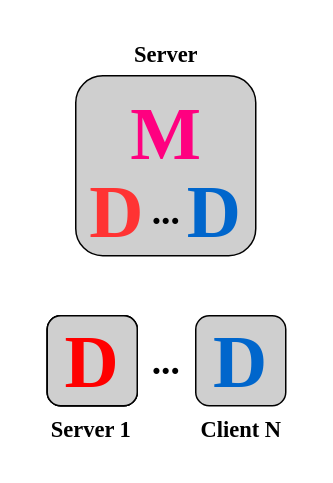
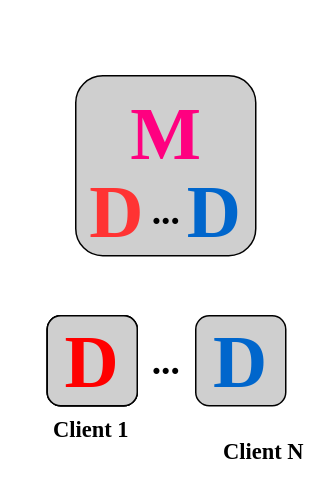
  <mxCell id="0" />
  <mxCell id="1" parent="0" />
  <mxCell id="2" value="&#10;&lt;span&gt;&lt;/span&gt;&#10;&#10;" style="rounded=1;whiteSpace=wrap;html=1;fillColor=#CFCFCF;" vertex="1" parent="1"><mxGeometry x="50" y="50" width="120" height="120" as="geometry" /></mxCell>
  <mxCell id="3" value="&lt;font face=&quot;CMU Sans Serif&quot; style=&quot;font-size: 50px;&quot;&gt;&lt;b style=&quot;font-size: 50px;&quot;&gt;M&lt;/b&gt;&lt;/font&gt;" style="text;strokeColor=none;align=center;fillColor=none;html=1;verticalAlign=middle;whiteSpace=wrap;rounded=0;strokeWidth=2;fontSize=50;fontColor=#FF0080;fontFamily=Verdana;" vertex="1" parent="1"><mxGeometry x="77.5" y="57.5" width="65" height="60" as="geometry" /></mxCell>
  <mxCell id="4" value="" style="group" vertex="1" connectable="0" parent="1"><mxGeometry x="130" y="210" width="60" height="60" as="geometry" /></mxCell>
  <mxCell id="5" value="" style="rounded=1;whiteSpace=wrap;html=1;fillColor=#CFCFCF;" vertex="1" parent="4"><mxGeometry width="60" height="60" as="geometry" /></mxCell>
  <mxCell id="6" value="&lt;font face=&quot;CMU Sans Serif&quot; color=&quot;#0066cc&quot; style=&quot;font-size: 50px;&quot;&gt;&lt;b style=&quot;font-size: 50px;&quot;&gt;D&lt;/b&gt;&lt;/font&gt;" style="text;strokeColor=none;align=center;fillColor=none;html=1;verticalAlign=middle;whiteSpace=wrap;rounded=0;strokeWidth=2;fontSize=50;fontColor=#CC0000;fontFamily=Verdana;" vertex="1" parent="4"><mxGeometry width="60" height="60" as="geometry" /></mxCell>
- <mxCell id="7" value="&lt;b style=&quot;font-size: 15px;&quot;&gt;&lt;font face=&quot;CMU Sans Serif&quot;&gt;Server 1&lt;/font&gt;&lt;/b&gt;" style="text;html=1;align=center;verticalAlign=middle;resizable=0;points=[];autosize=1;strokeColor=none;fillColor=none;fontSize=15;" vertex="1" parent="1"><mxGeometry x="20" y="270" width="80" height="30" as="geometry" /></mxCell>
- <mxCell id="8" value="&lt;b style=&quot;font-size: 15px;&quot;&gt;&lt;font face=&quot;CMU Sans Serif&quot;&gt;Client N&lt;/font&gt;&lt;/b&gt;" style="text;html=1;align=center;verticalAlign=middle;resizable=0;points=[];autosize=1;strokeColor=none;fillColor=none;fontSize=15;" vertex="1" parent="1"><mxGeometry x="120" y="270" width="80" height="30" as="geometry" /></mxCell>
+ <mxCell id="7" value="&lt;b style=&quot;font-size: 15px;&quot;&gt;&lt;font face=&quot;CMU Sans Serif&quot;&gt;Client 1&lt;/font&gt;&lt;/b&gt;" style="text;html=1;align=center;verticalAlign=middle;resizable=0;points=[];autosize=1;strokeColor=none;fillColor=none;fontSize=15;" vertex="1" parent="1"><mxGeometry x="20" y="270" width="80" height="30" as="geometry" /></mxCell>
+ <mxCell id="8" value="&lt;b style=&quot;font-size: 15px;&quot;&gt;&lt;font face=&quot;CMU Sans Serif&quot;&gt;Client N&lt;/font&gt;&lt;/b&gt;" style="text;html=1;align=center;verticalAlign=middle;resizable=0;points=[];autosize=1;strokeColor=none;fillColor=none;fontSize=15;" vertex="1" parent="1"><mxGeometry x="135" y="285" width="80" height="30" as="geometry" /></mxCell>
  <mxCell id="9" value="&lt;span style=&quot;font-size: 25px;&quot;&gt;&lt;b style=&quot;font-size: 25px;&quot;&gt;&lt;font face=&quot;CMU Sans Serif&quot;&gt;...&lt;/font&gt;&lt;/b&gt;&lt;/span&gt;" style="text;html=1;align=center;verticalAlign=middle;resizable=0;points=[];autosize=1;strokeColor=none;fillColor=none;fontSize=25;" vertex="1" parent="1"><mxGeometry x="85" y="215" width="50" height="50" as="geometry" /></mxCell>
- <mxCell id="10" value="&lt;b style=&quot;font-size: 15px;&quot;&gt;&lt;font face=&quot;CMU Sans Serif&quot;&gt;Server&lt;/font&gt;&lt;/b&gt;" style="text;html=1;align=center;verticalAlign=middle;resizable=0;points=[];autosize=1;strokeColor=none;fillColor=none;fontSize=15;" vertex="1" parent="1"><mxGeometry x="75" y="20" width="70" height="30" as="geometry" /></mxCell>
  <mxCell id="11" value="&lt;font face=&quot;CMU Sans Serif&quot; color=&quot;#ff3333&quot; style=&quot;font-size: 50px;&quot;&gt;&lt;b style=&quot;font-size: 50px;&quot;&gt;D&lt;/b&gt;&lt;/font&gt;" style="text;strokeColor=none;align=center;fillColor=none;html=1;verticalAlign=middle;whiteSpace=wrap;rounded=0;strokeWidth=2;fontSize=50;fontColor=#595656;fontFamily=Verdana;" vertex="1" parent="1"><mxGeometry x="45" y="110" width="65" height="60" as="geometry" /></mxCell>
  <mxCell id="12" value="&lt;font face=&quot;CMU Sans Serif&quot; color=&quot;#0066cc&quot; style=&quot;font-size: 50px;&quot;&gt;&lt;b style=&quot;font-size: 50px;&quot;&gt;D&lt;/b&gt;&lt;/font&gt;" style="text;strokeColor=none;align=center;fillColor=none;html=1;verticalAlign=middle;whiteSpace=wrap;rounded=0;strokeWidth=2;fontSize=50;fontColor=#595656;fontFamily=Verdana;" vertex="1" parent="1"><mxGeometry x="110" y="110" width="65" height="60" as="geometry" /></mxCell>
  <mxCell id="13" value="&lt;span style=&quot;font-size: 25px;&quot;&gt;&lt;b style=&quot;font-size: 25px;&quot;&gt;&lt;font color=&quot;#000000&quot; face=&quot;CMU Sans Serif&quot;&gt;...&lt;/font&gt;&lt;/b&gt;&lt;/span&gt;" style="text;html=1;align=center;verticalAlign=middle;resizable=0;points=[];autosize=1;strokeColor=none;fillColor=none;fontSize=25;" vertex="1" parent="1"><mxGeometry x="85" y="115" width="50" height="50" as="geometry" /></mxCell>
  <mxCell id="14" value="D" style="group;fontStyle=4;fontFamily=Verdana;" vertex="1" connectable="0" parent="1"><mxGeometry x="31" y="210" width="60" height="60" as="geometry" /></mxCell>
  <mxCell id="15" value="&lt;font face=&quot;CMU Sans Serif&quot; color=&quot;#ff3333&quot; style=&quot;font-size: 50px;&quot;&gt;&lt;b style=&quot;&quot;&gt;D&lt;/b&gt;&lt;/font&gt;" style="rounded=1;whiteSpace=wrap;html=1;fillColor=#CFCFCF;" vertex="1" parent="14"><mxGeometry width="60" height="60" as="geometry" /></mxCell>
  <mxCell id="16" value="D" style="group;fontStyle=4;fontFamily=Verdana;" vertex="1" connectable="0" parent="14"><mxGeometry width="60" height="60" as="geometry" /></mxCell>
  <mxCell id="17" value="&lt;font face=&quot;CMU Sans Serif&quot; color=&quot;#ff3333&quot; style=&quot;font-size: 50px;&quot;&gt;&lt;b style=&quot;&quot;&gt;D&lt;/b&gt;&lt;/font&gt;" style="rounded=1;whiteSpace=wrap;html=1;fillColor=#CFCFCF;" vertex="1" parent="16"><mxGeometry width="60" height="60" as="geometry" /></mxCell>
  <mxCell id="18" value="" style="group" vertex="1" connectable="0" parent="16"><mxGeometry width="60" height="60" as="geometry" /></mxCell>
  <mxCell id="19" value="" style="rounded=1;whiteSpace=wrap;html=1;fillColor=#CFCFCF;" vertex="1" parent="18"><mxGeometry width="60" height="60" as="geometry" /></mxCell>
  <mxCell id="20" value="&lt;font color=&quot;#ff0000&quot; face=&quot;CMU Sans Serif&quot;&gt;&lt;b style=&quot;&quot;&gt;D&lt;/b&gt;&lt;/font&gt;" style="text;strokeColor=none;align=center;fillColor=none;html=1;verticalAlign=middle;whiteSpace=wrap;rounded=0;strokeWidth=2;fontSize=50;fontColor=#CC0000;fontFamily=Verdana;" vertex="1" parent="18"><mxGeometry width="60" height="60" as="geometry" /></mxCell>
